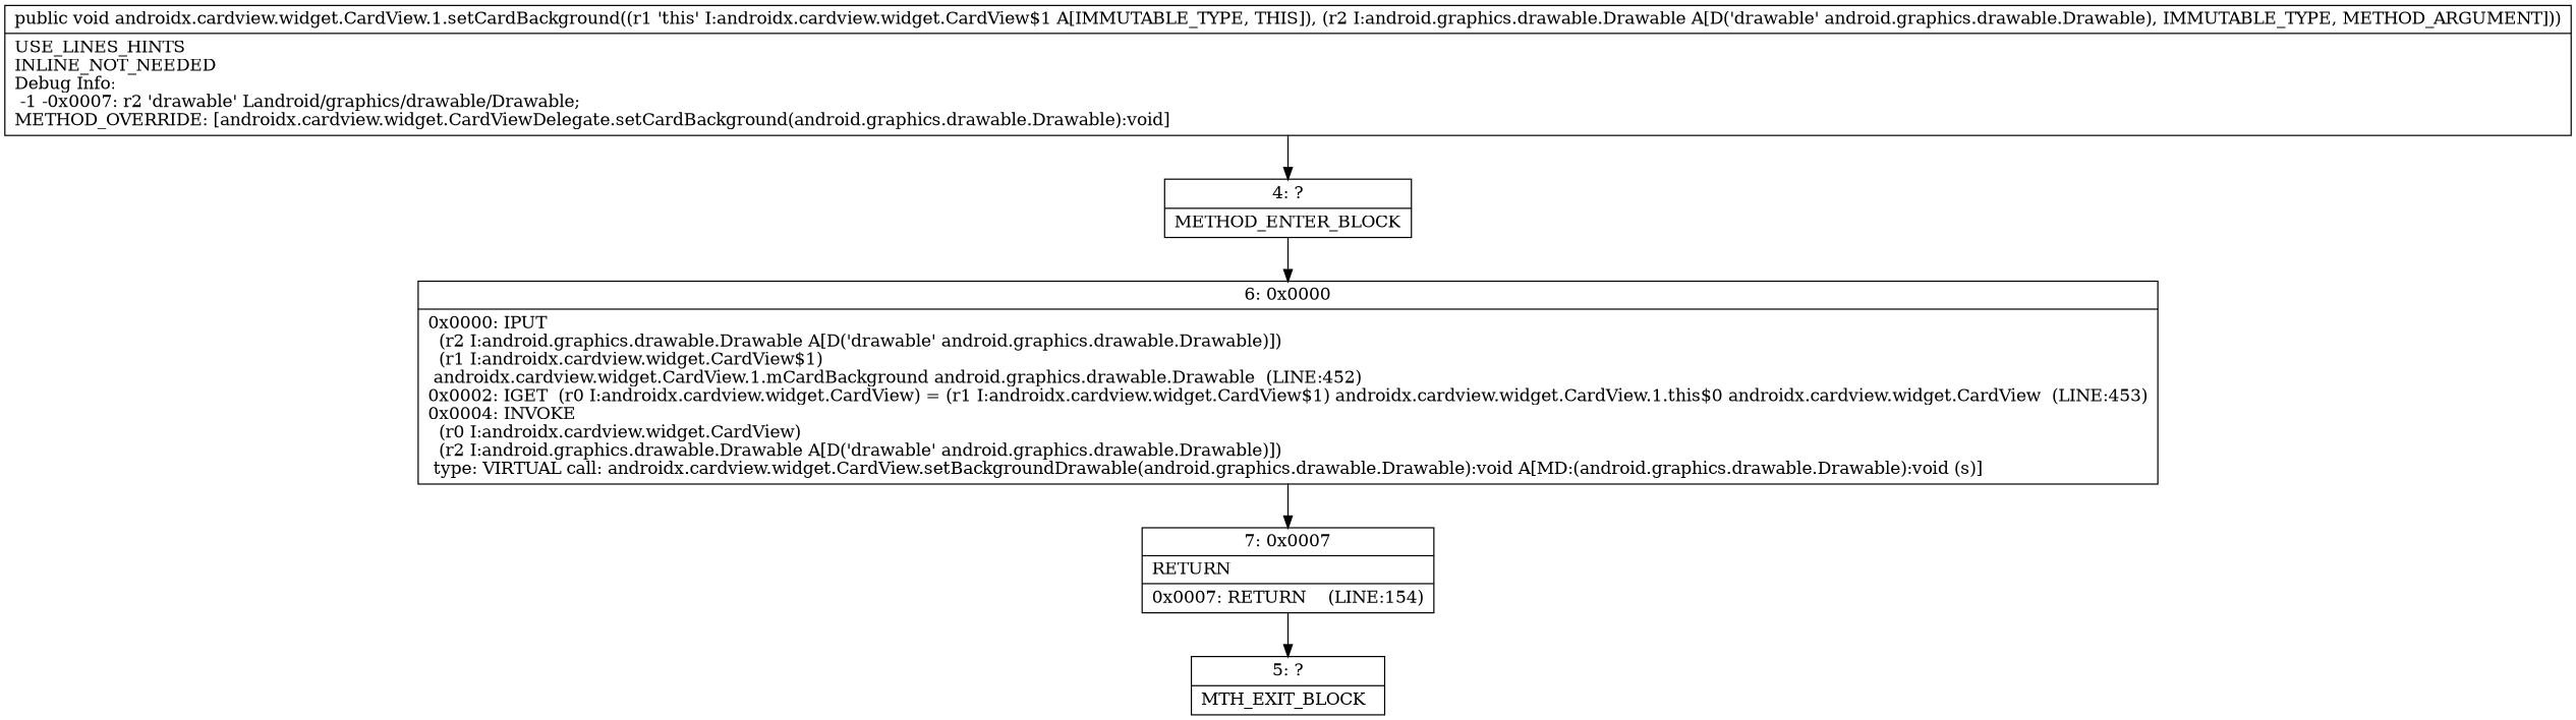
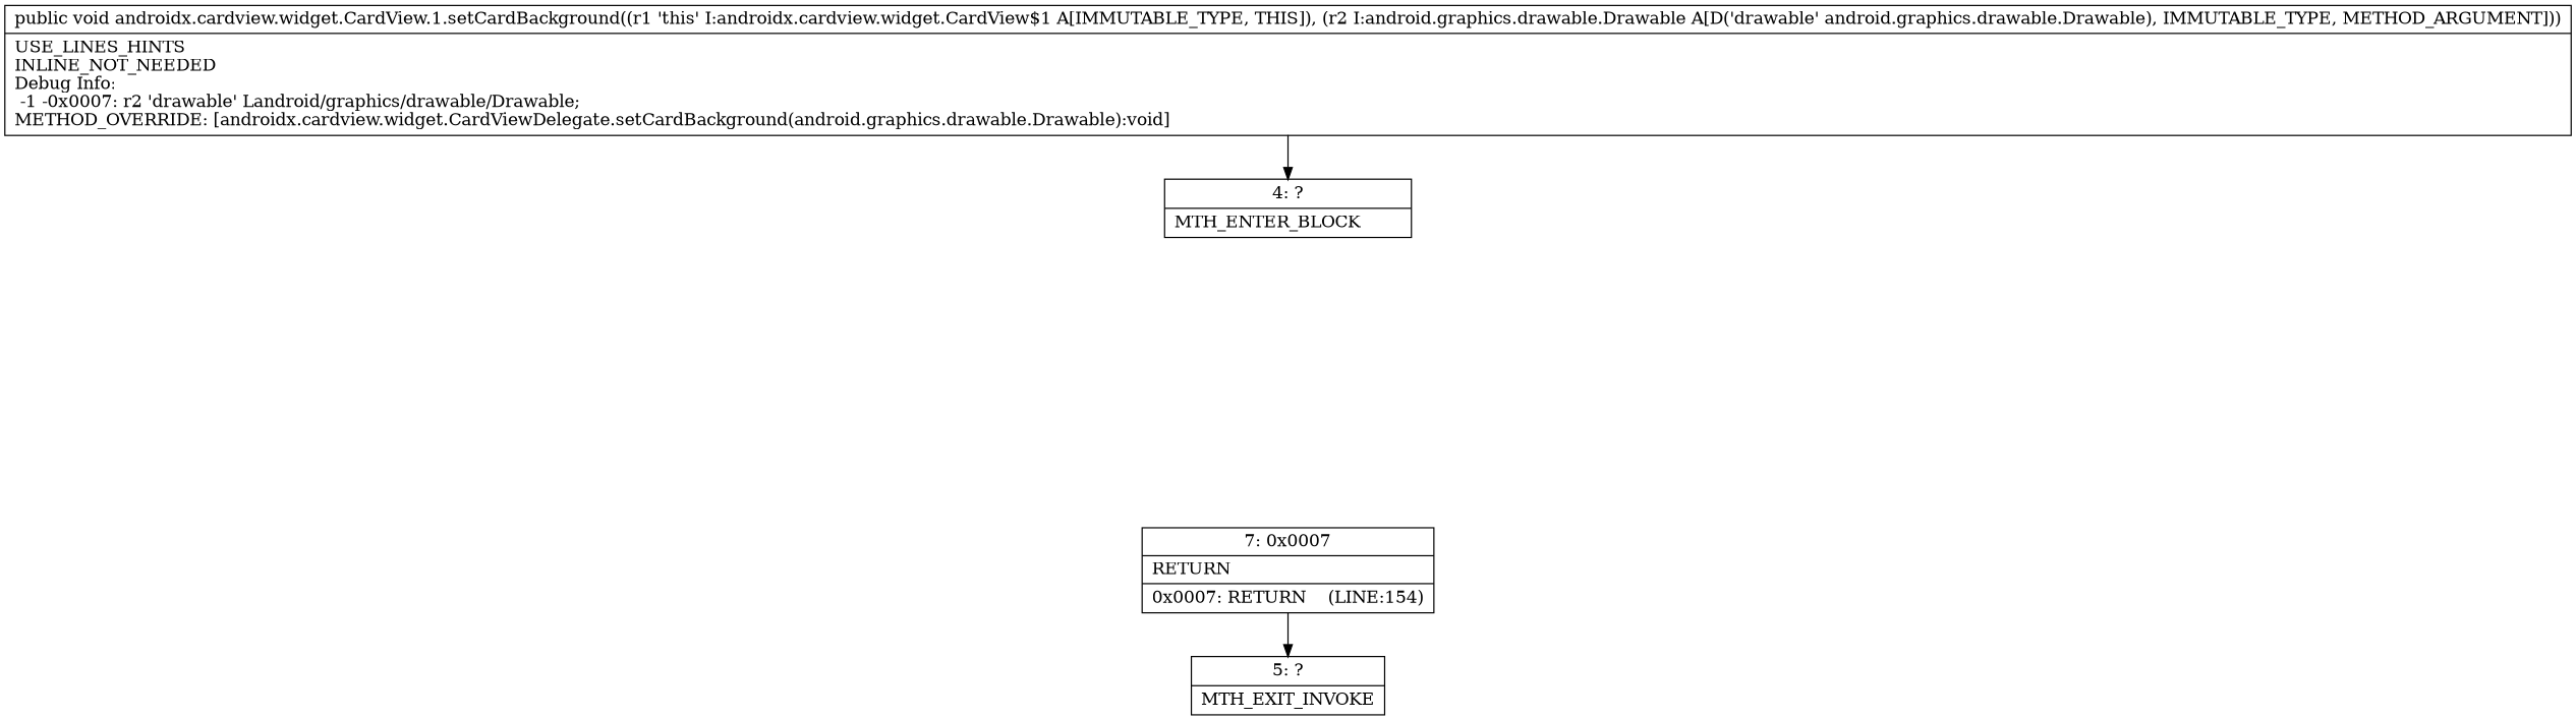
  digraph {
    node [shape=record]
-   n1 [label="{4\:\ ?|METHOD_ENTER_BLOCK\l}"]
-   n2 [label="{6\:\ 0x0000|0x0000: IPUT  \l  (r2 I:android.graphics.drawable.Drawable A[D('drawable' android.graphics.drawable.Drawable)])\l  (r1 I:androidx.cardview.widget.CardView$1)\l androidx.cardview.widget.CardView.1.mCardBackground android.graphics.drawable.Drawable  (LINE:452)\l0x0002: IGET  (r0 I:androidx.cardview.widget.CardView) = (r1 I:androidx.cardview.widget.CardView$1) androidx.cardview.widget.CardView.1.this$0 androidx.cardview.widget.CardView  (LINE:453)\l0x0004: INVOKE  \l  (r0 I:androidx.cardview.widget.CardView)\l  (r2 I:android.graphics.drawable.Drawable A[D('drawable' android.graphics.drawable.Drawable)])\l type: VIRTUAL call: androidx.cardview.widget.CardView.setBackgroundDrawable(android.graphics.drawable.Drawable):void A[MD:(android.graphics.drawable.Drawable):void (s)]\l}"]
+   n1 [label="{4\:\ ?|MTH_ENTER_BLOCK\l}"]
    n3 [label="{7\:\ 0x0007|RETURN\l|0x0007: RETURN    (LINE:154)\l}"]
-   n4 [label="{5\:\ ?|MTH_EXIT_BLOCK\l}"]
+   n4 [label="{5\:\ ?|MTH_EXIT_INVOKE\l}"]
    n5 [label="{public void androidx.cardview.widget.CardView.1.setCardBackground((r1 'this' I:androidx.cardview.widget.CardView$1 A[IMMUTABLE_TYPE, THIS]), (r2 I:android.graphics.drawable.Drawable A[D('drawable' android.graphics.drawable.Drawable), IMMUTABLE_TYPE, METHOD_ARGUMENT]))  | USE_LINES_HINTS\lINLINE_NOT_NEEDED\lDebug Info:\l  \-1 \-0x0007: r2 'drawable' Landroid\/graphics\/drawable\/Drawable;\lMETHOD_OVERRIDE: [androidx.cardview.widget.CardViewDelegate.setCardBackground(android.graphics.drawable.Drawable):void]\l}"]
-   n1 -> n2
-   n2 -> n3
    n3 -> n4
    n5 -> n1
  }
